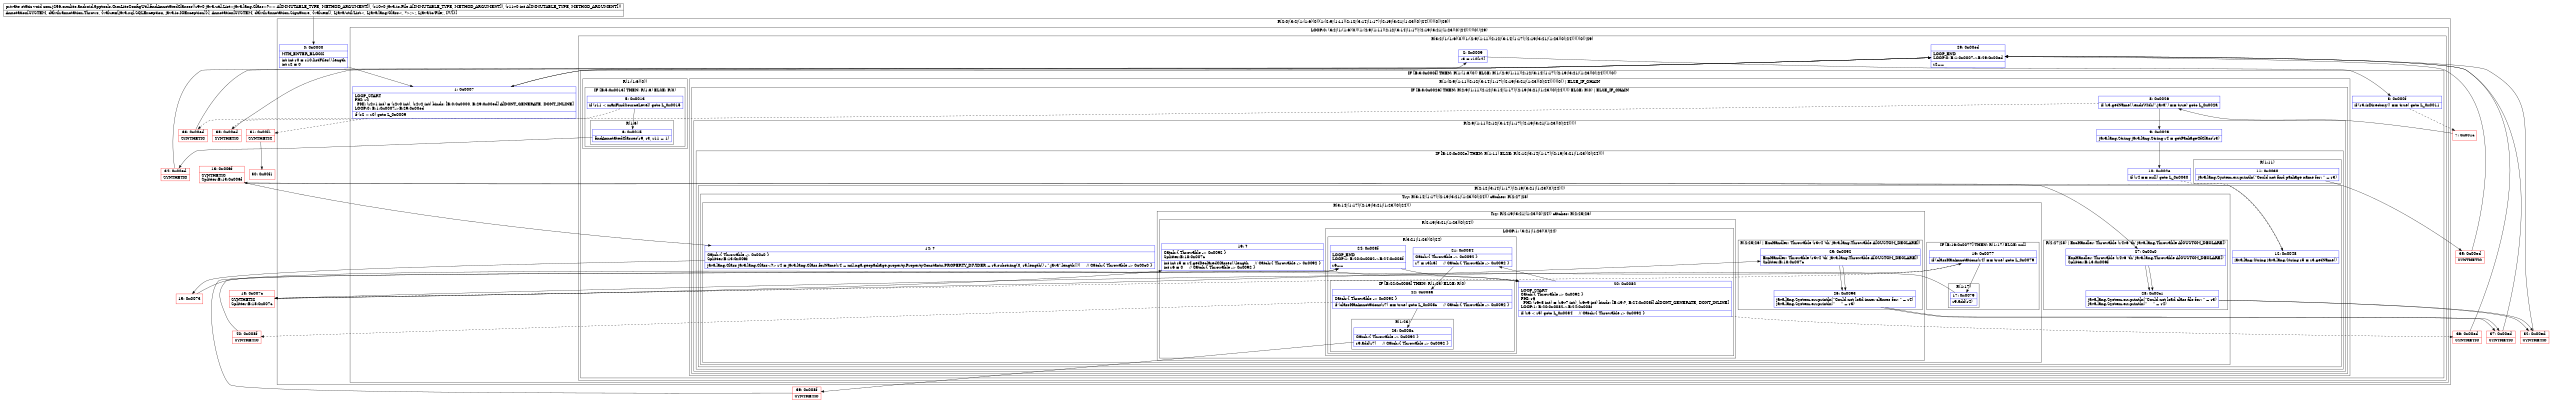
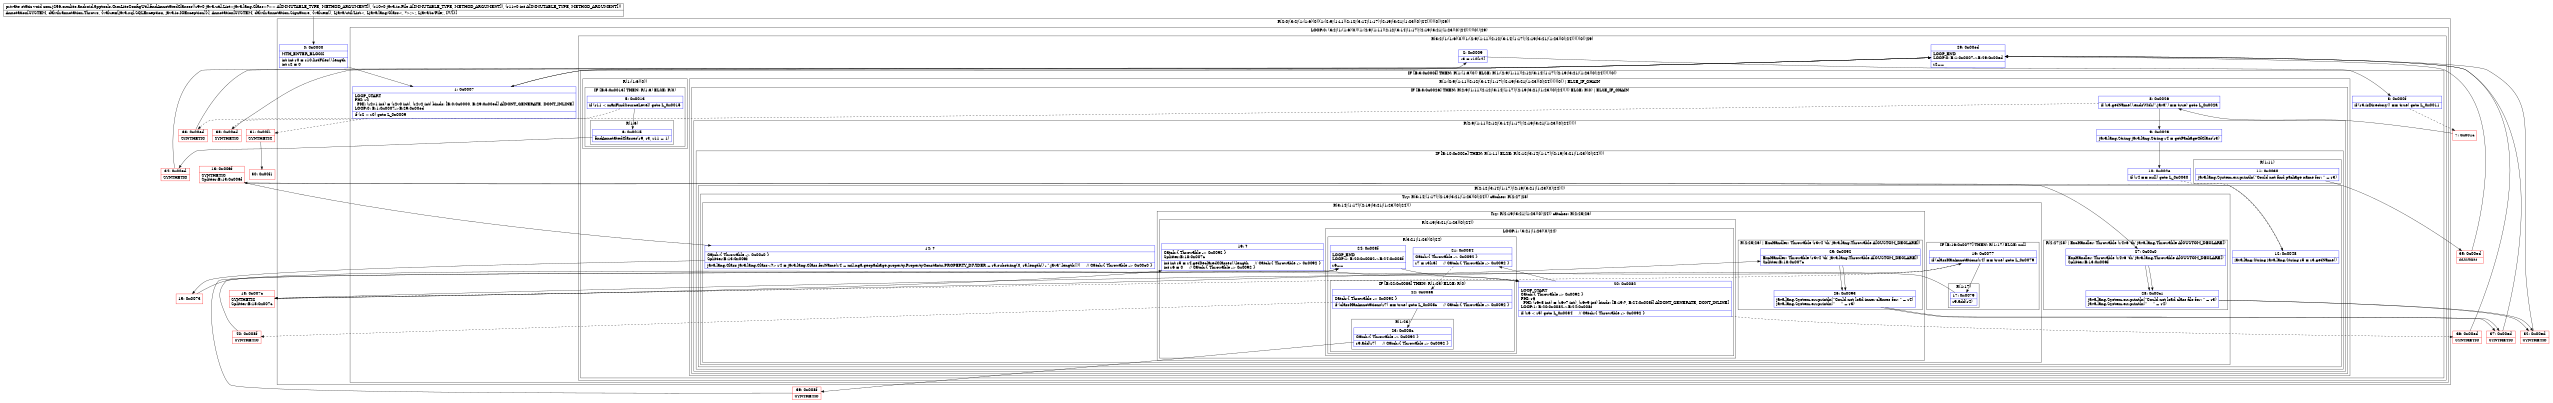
  digraph {
    node [color=blue shape=record]
    n1 [label="{6\:\ 0x0015|findAnnotatedClasses(r9, r3, r11 + 1)\l}"]
    n2 [label="{5\:\ 0x0013|if (r11 \< maxFindSourceLevel) goto L_0x0015\l}"]
    n3 [label="{11\:\ 0x0030|java.lang.System.err.println(\"Could not find package name for: \" + r3)\l}"]
    n4 [label="{17\:\ 0x0079|r9.add(r4)\l}"]
    n5 [label="{16\:\ 0x0077|if (classHasAnnotations(r4) == true) goto L_0x0079\l}"]
    n6 [label="{23\:\ 0x008c|Catch:\{ Throwable \-\> 0x0092 \}\l|r9.add(r7)     \/\/ Catch:\{ Throwable \-\> 0x0092 \}\l}"]
    n7 [label="{22\:\ 0x008a|Catch:\{ Throwable \-\> 0x0092 \}\l|if (classHasAnnotations(r7) == true) goto L_0x008c     \/\/ Catch:\{ Throwable \-\> 0x0092 \}\l}"]
    n8 [label="{21\:\ 0x0084|Catch:\{ Throwable \-\> 0x0092 \}\l|r7 = r3[r6]     \/\/ Catch:\{ Throwable \-\> 0x0092 \}\l}"]
    n9 [label="{24\:\ 0x008f|LOOP_END\lLOOP:1: B:20:0x0082\-\>B:24:0x008f\l|r6++\l}"]
    n10 [label="{20\:\ 0x0082|LOOP_START\lCatch:\{ Throwable \-\> 0x0092 \}\lPHI: r6 \l  PHI: (r6v8 int) = (r6v7 int), (r6v9 int) binds: [B:19:?, B:24:0x008f] A[DONT_GENERATE, DONT_INLINE]\lLOOP:1: B:20:0x0082\-\>B:24:0x008f\l|if (r6 \< r5) goto L_0x0084     \/\/ Catch:\{ Throwable \-\> 0x0092 \}\l}"]
    n11 [label="{19\:\ ?|Catch:\{ Throwable \-\> 0x0092 \}\lSplitter:B:18:0x007c\l|int int r5 = r4.getDeclaredClasses().length     \/\/ Catch:\{ Throwable \-\> 0x0092 \}\lint r6 = 0     \/\/ Catch:\{ Throwable \-\> 0x0092 \}\l}"]
    n12 [label="{25\:\ 0x0092|ExcHandler: Throwable (r3v4 'th' java.lang.Throwable A[CUSTOM_DECLARE])\lSplitter:B:18:0x007c\l}"]
    n13 [label="{26\:\ 0x0093|java.lang.System.err.println(\"Could not load inner classes for: \" + r4)\ljava.lang.System.err.println(\"     \" + r3)\l}"]
    n14 [label="{14\:\ ?|Catch:\{ Throwable \-\> 0x00c0 \}\lSplitter:B:13:0x006f\l|java.lang.Class java.lang.Class\<?\> r4 = java.lang.Class.forName(r4 + mil.nga.geopackage.property.PropertyConstants.PROPERTY_DIVIDER + r5.substring(0, r5.length() \- \".java\".length()))     \/\/ Catch:\{ Throwable \-\> 0x00c0 \}\l}"]
    n15 [label="{27\:\ 0x00c0|ExcHandler: Throwable (r4v6 'th' java.lang.Throwable A[CUSTOM_DECLARE])\lSplitter:B:13:0x006f\l}"]
    n16 [label="{28\:\ 0x00c1|java.lang.System.err.println(\"Could not load class file for: \" + r3)\ljava.lang.System.err.println(\"     \" + r4)\l}"]
    n17 [label="{12\:\ 0x0048|java.lang.String java.lang.String r5 = r3.getName()\l}"]
    n18 [label="{10\:\ 0x002e|if (r4 == null) goto L_0x0030\l}"]
    n19 [label="{9\:\ 0x002a|java.lang.String java.lang.String r4 = getPackageOfClass(r3)\l}"]
    n20 [label="{8\:\ 0x0026|if (r3.getName().endsWith(\".java\") == true) goto L_0x002a\l}"]
    n21 [label="{3\:\ 0x000f|if (r3.isDirectory() == true) goto L_0x0011\l}"]
    n22 [label="{2\:\ 0x0009|r3 = r10[r2]\l}"]
    n23 [label="{29\:\ 0x00ed|LOOP_END\lLOOP:0: B:1:0x0007\-\>B:29:0x00ed\l|r2++\l}"]
    n24 [label="{1\:\ 0x0007|LOOP_START\lPHI: r2 \l  PHI: (r2v1 int) = (r2v0 int), (r2v2 int) binds: [B:0:0x0000, B:29:0x00ed] A[DONT_GENERATE, DONT_INLINE]\lLOOP:0: B:1:0x0007\-\>B:29:0x00ed\l|if (r2 \< r0) goto L_0x0009\l}"]
    n25 [label="{0\:\ 0x0000|MTH_ENTER_BLOCK\l|int int r0 = r10.listFiles().length\lint r2 = 0\l}"]
    n26 [color=red label="{34\:\ 0x00ed|SYNTHETIC\l}"]
    n27 [color=red label="{33\:\ 0x00ed|SYNTHETIC\l}"]
-   n28 [color=red label="{35\:\ 0x00ed|SYNTHETIC\l}"]
+   n28 [color=red label="{35\:\ 0x00ed|CUSTOM\l}"]
    n29 [color=red label="{18\:\ 0x007c|SYNTHETIC\lSplitter:B:18:0x007c\l}"]
    n30 [color=red label="{39\:\ 0x008f|SYNTHETIC\l}"]
    n31 [color=red label="{40\:\ 0x008f|SYNTHETIC\l}"]
    n32 [color=red label="{36\:\ 0x00ed|SYNTHETIC\l}"]
    n33 [color=red label="{37\:\ 0x00ed|SYNTHETIC\l}"]
    n34 [color=red label="{15\:\ 0x0073}"]
    n35 [color=red label="{32\:\ 0x00ed|SYNTHETIC\l}"]
    n36 [color=red label="{13\:\ 0x006f|SYNTHETIC\lSplitter:B:13:0x006f\l}"]
    n37 [color=red label="{38\:\ 0x00ed|SYNTHETIC\l}"]
    n38 [color=red label="{7\:\ 0x001c}"]
    n39 [color=red label="{31\:\ 0x00f1|SYNTHETIC\l}"]
    n40 [color=red label="{30\:\ 0x00f1}"]
    n41 [label="{private static void com.j256.ormlite.android.apptools.OrmLiteConfigUtil.findAnnotatedClasses((r9v0 java.util.List\<java.lang.Class\<?\>\> A[IMMUTABLE_TYPE, METHOD_ARGUMENT]), (r10v0 java.io.File A[IMMUTABLE_TYPE, METHOD_ARGUMENT]), (r11v0 int A[IMMUTABLE_TYPE, METHOD_ARGUMENT]))  | Annotation[SYSTEM, dalvik.annotation.Throws, \{value=[java.sql.SQLException, java.io.IOException]\}], Annotation[SYSTEM, dalvik.annotation.Signature, \{value=[(, Ljava\/util\/List\<, Ljava\/lang\/Class\<, *\>;\>;, Ljava\/io\/File;, I)V]\}]\l}" color=""]
    subgraph cluster_1 {
      label="R(2:0|(3:2|(1:(1:6)(0))(1:(2:9|(1:11)(2:12|(3:14|(1:17)|(2:19|(3:21|(1:23)(0)|24)))))(0))|29))"
      n25
      subgraph cluster_2 {
        label="LOOP:0: (3:2|(1:(1:6)(0))(1:(2:9|(1:11)(2:12|(3:14|(1:17)|(2:19|(3:21|(1:23)(0)|24)))))(0))|29)"
        n24
        subgraph cluster_3 {
          label="R(3:2|(1:(1:6)(0))(1:(2:9|(1:11)(2:12|(3:14|(1:17)|(2:19|(3:21|(1:23)(0)|24)))))(0))|29)"
          n22
          n23
          subgraph cluster_4 {
            label="IF [B:3:0x000f] THEN: R(1:(1:6)(0)) ELSE: R(1:(2:9|(1:11)(2:12|(3:14|(1:17)|(2:19|(3:21|(1:23)(0)|24)))))(0))"
            n21
            subgraph cluster_5 {
              label="R(1:(1:6)(0))"
              subgraph cluster_6 {
                label="IF [B:5:0x0013] THEN: R(1:6) ELSE: R(0)"
                n2
                subgraph cluster_7 {
                  label="R(1:6)"
                  n1
                }
                subgraph cluster_8 {
                  label="R(0)"
                }
              }
            }
            subgraph cluster_9 {
              label="R(1:(2:9|(1:11)(2:12|(3:14|(1:17)|(2:19|(3:21|(1:23)(0)|24)))))(0)) | ELSE_IF_CHAIN\l"
              subgraph cluster_10 {
                label="IF [B:8:0x0026] THEN: R(2:9|(1:11)(2:12|(3:14|(1:17)|(2:19|(3:21|(1:23)(0)|24))))) ELSE: R(0) | ELSE_IF_CHAIN\l"
                n20
                subgraph cluster_11 {
                  label="R(2:9|(1:11)(2:12|(3:14|(1:17)|(2:19|(3:21|(1:23)(0)|24)))))"
                  n19
                  subgraph cluster_12 {
                    label="IF [B:10:0x002e] THEN: R(1:11) ELSE: R(2:12|(3:14|(1:17)|(2:19|(3:21|(1:23)(0)|24))))"
                    n18
                    subgraph cluster_13 {
                      label="R(1:11)"
                      n3
                    }
                    subgraph cluster_14 {
                      label="R(2:12|(3:14|(1:17)|(2:19|(3:21|(1:23)(0)|24))))"
                      n17
                      subgraph cluster_15 {
                        label="Try: R(3:14|(1:17)|(2:19|(3:21|(1:23)(0)|24))) catches: R(2:27|28)"
                        subgraph cluster_16 {
                          label="R(3:14|(1:17)|(2:19|(3:21|(1:23)(0)|24)))"
                          n14
                          subgraph cluster_17 {
                            label="IF [B:16:0x0077] THEN: R(1:17) ELSE: null"
                            n5
                            subgraph cluster_18 {
                              label="R(1:17)"
                              n4
                            }
                          }
                          subgraph cluster_19 {
                            label="Try: R(2:19|(3:21|(1:23)(0)|24)) catches: R(2:25|26)"
                            subgraph cluster_20 {
                              label="R(2:19|(3:21|(1:23)(0)|24))"
                              n11
                              subgraph cluster_21 {
                                label="LOOP:1: (3:21|(1:23)(0)|24)"
                                n10
                                subgraph cluster_22 {
                                  label="R(3:21|(1:23)(0)|24)"
                                  n8
                                  n9
                                  subgraph cluster_23 {
                                    label="IF [B:22:0x008a] THEN: R(1:23) ELSE: R(0)"
                                    n7
                                    subgraph cluster_24 {
                                      label="R(1:23)"
                                      n6
                                    }
                                    subgraph cluster_25 {
                                      label="R(0)"
                                    }
                                  }
                                }
                              }
                            }
                            subgraph cluster_26 {
                              label="R(2:25|26) | ExcHandler: Throwable (r3v4 'th' java.lang.Throwable A[CUSTOM_DECLARE])\l"
                              n12
                              n13
                            }
                          }
                        }
                        subgraph cluster_27 {
                          label="R(2:27|28) | ExcHandler: Throwable (r4v6 'th' java.lang.Throwable A[CUSTOM_DECLARE])\l"
                          n15
                          n16
                        }
                      }
                    }
                  }
                }
                subgraph cluster_28 {
                  label="R(0)"
                }
              }
            }
          }
        }
      }
    }
    subgraph cluster_29 {
      label="R(2:27|28) | ExcHandler: Throwable (r4v6 'th' java.lang.Throwable A[CUSTOM_DECLARE])\l"
    }
    subgraph cluster_30 {
      label="R(2:25|26) | ExcHandler: Throwable (r3v4 'th' java.lang.Throwable A[CUSTOM_DECLARE])\l"
    }
    n1 -> n26
    n2 -> n1
    n2 -> n27 [style=dashed]
    n3 -> n28
    n4 -> n29
    n5 -> n4
    n5 -> n29 [style=dashed]
    n6 -> n30
    n7 -> n6
    n7 -> n31 [style=dashed]
-   n8 -> n7
+   n8 -> n7 [style=dashed]
    n9 -> n10
    n10 -> n8
    n10 -> n32 [style=dashed]
    n11 -> n10
    n12 -> n13
    n12 -> n13
    n13 -> n33
    n13 -> n33
    n14 -> n34
    n15 -> n16
    n15 -> n16
    n16 -> n35
    n16 -> n35
    n17 -> n36
    n18 -> n17 [style=dashed]
    n19 -> n18
    n20 -> n19
    n20 -> n37 [style=dashed]
    n21 -> n38 [style=dashed]
    n22 -> n21
    n23 -> n24
    n24 -> n22
    n24 -> n39 [style=dashed]
    n25 -> n24
    n26 -> n23
    n27 -> n23
    n28 -> n23
    n29 -> n11
    n29 -> n12
    n30 -> n9
    n31 -> n9
    n32 -> n23
    n33 -> n23
    n34 -> n5
    n35 -> n23
    n36 -> n14
    n36 -> n15
    n37 -> n23
    n38 -> n20
    n39 -> n40
    n41 -> n25
  }
